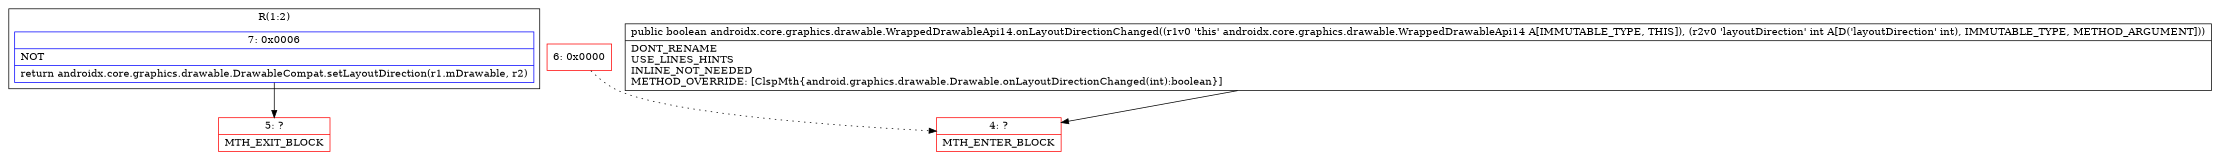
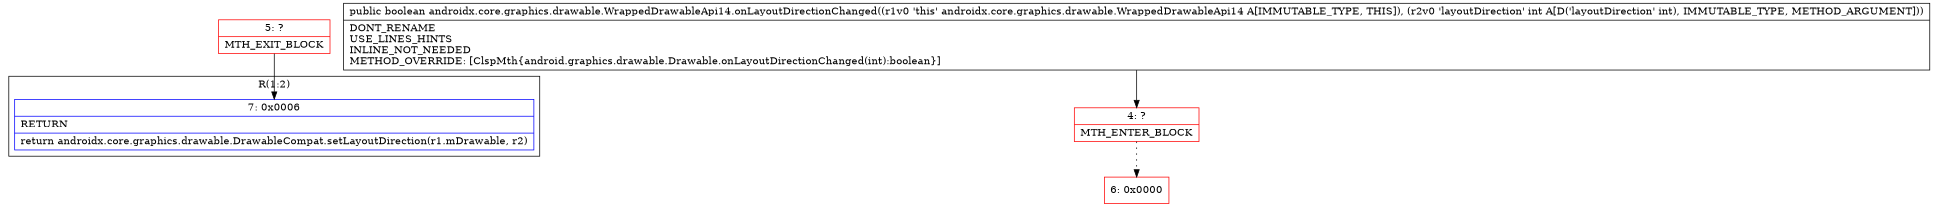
  digraph {
    node [color=red shape=record]
    edge [style=solid]
-   n1 [color=blue label="{7\:\ 0x0006|NOT\l|return androidx.core.graphics.drawable.DrawableCompat.setLayoutDirection(r1.mDrawable, r2)\l}"]
+   n1 [color=blue label="{7\:\ 0x0006|RETURN\l|return androidx.core.graphics.drawable.DrawableCompat.setLayoutDirection(r1.mDrawable, r2)\l}"]
    n2 [label="{5\:\ ?|MTH_EXIT_BLOCK\l}"]
    n3 [label="{4\:\ ?|MTH_ENTER_BLOCK\l}"]
    n4 [label="{6\:\ 0x0000}"]
    n5 [label="{public boolean androidx.core.graphics.drawable.WrappedDrawableApi14.onLayoutDirectionChanged((r1v0 'this' androidx.core.graphics.drawable.WrappedDrawableApi14 A[IMMUTABLE_TYPE, THIS]), (r2v0 'layoutDirection' int A[D('layoutDirection' int), IMMUTABLE_TYPE, METHOD_ARGUMENT]))  | DONT_RENAME\lUSE_LINES_HINTS\lINLINE_NOT_NEEDED\lMETHOD_OVERRIDE: [ClspMth\{android.graphics.drawable.Drawable.onLayoutDirectionChanged(int):boolean\}]\l}" color=""]
    subgraph cluster_1 {
      label="R(1:2)"
      n1
    }
-   n1 -> n2
-   n4 -> n3 [style=dotted]
+   n2 -> n1
+   n3 -> n4 [style=dotted]
    n5 -> n3
  }
